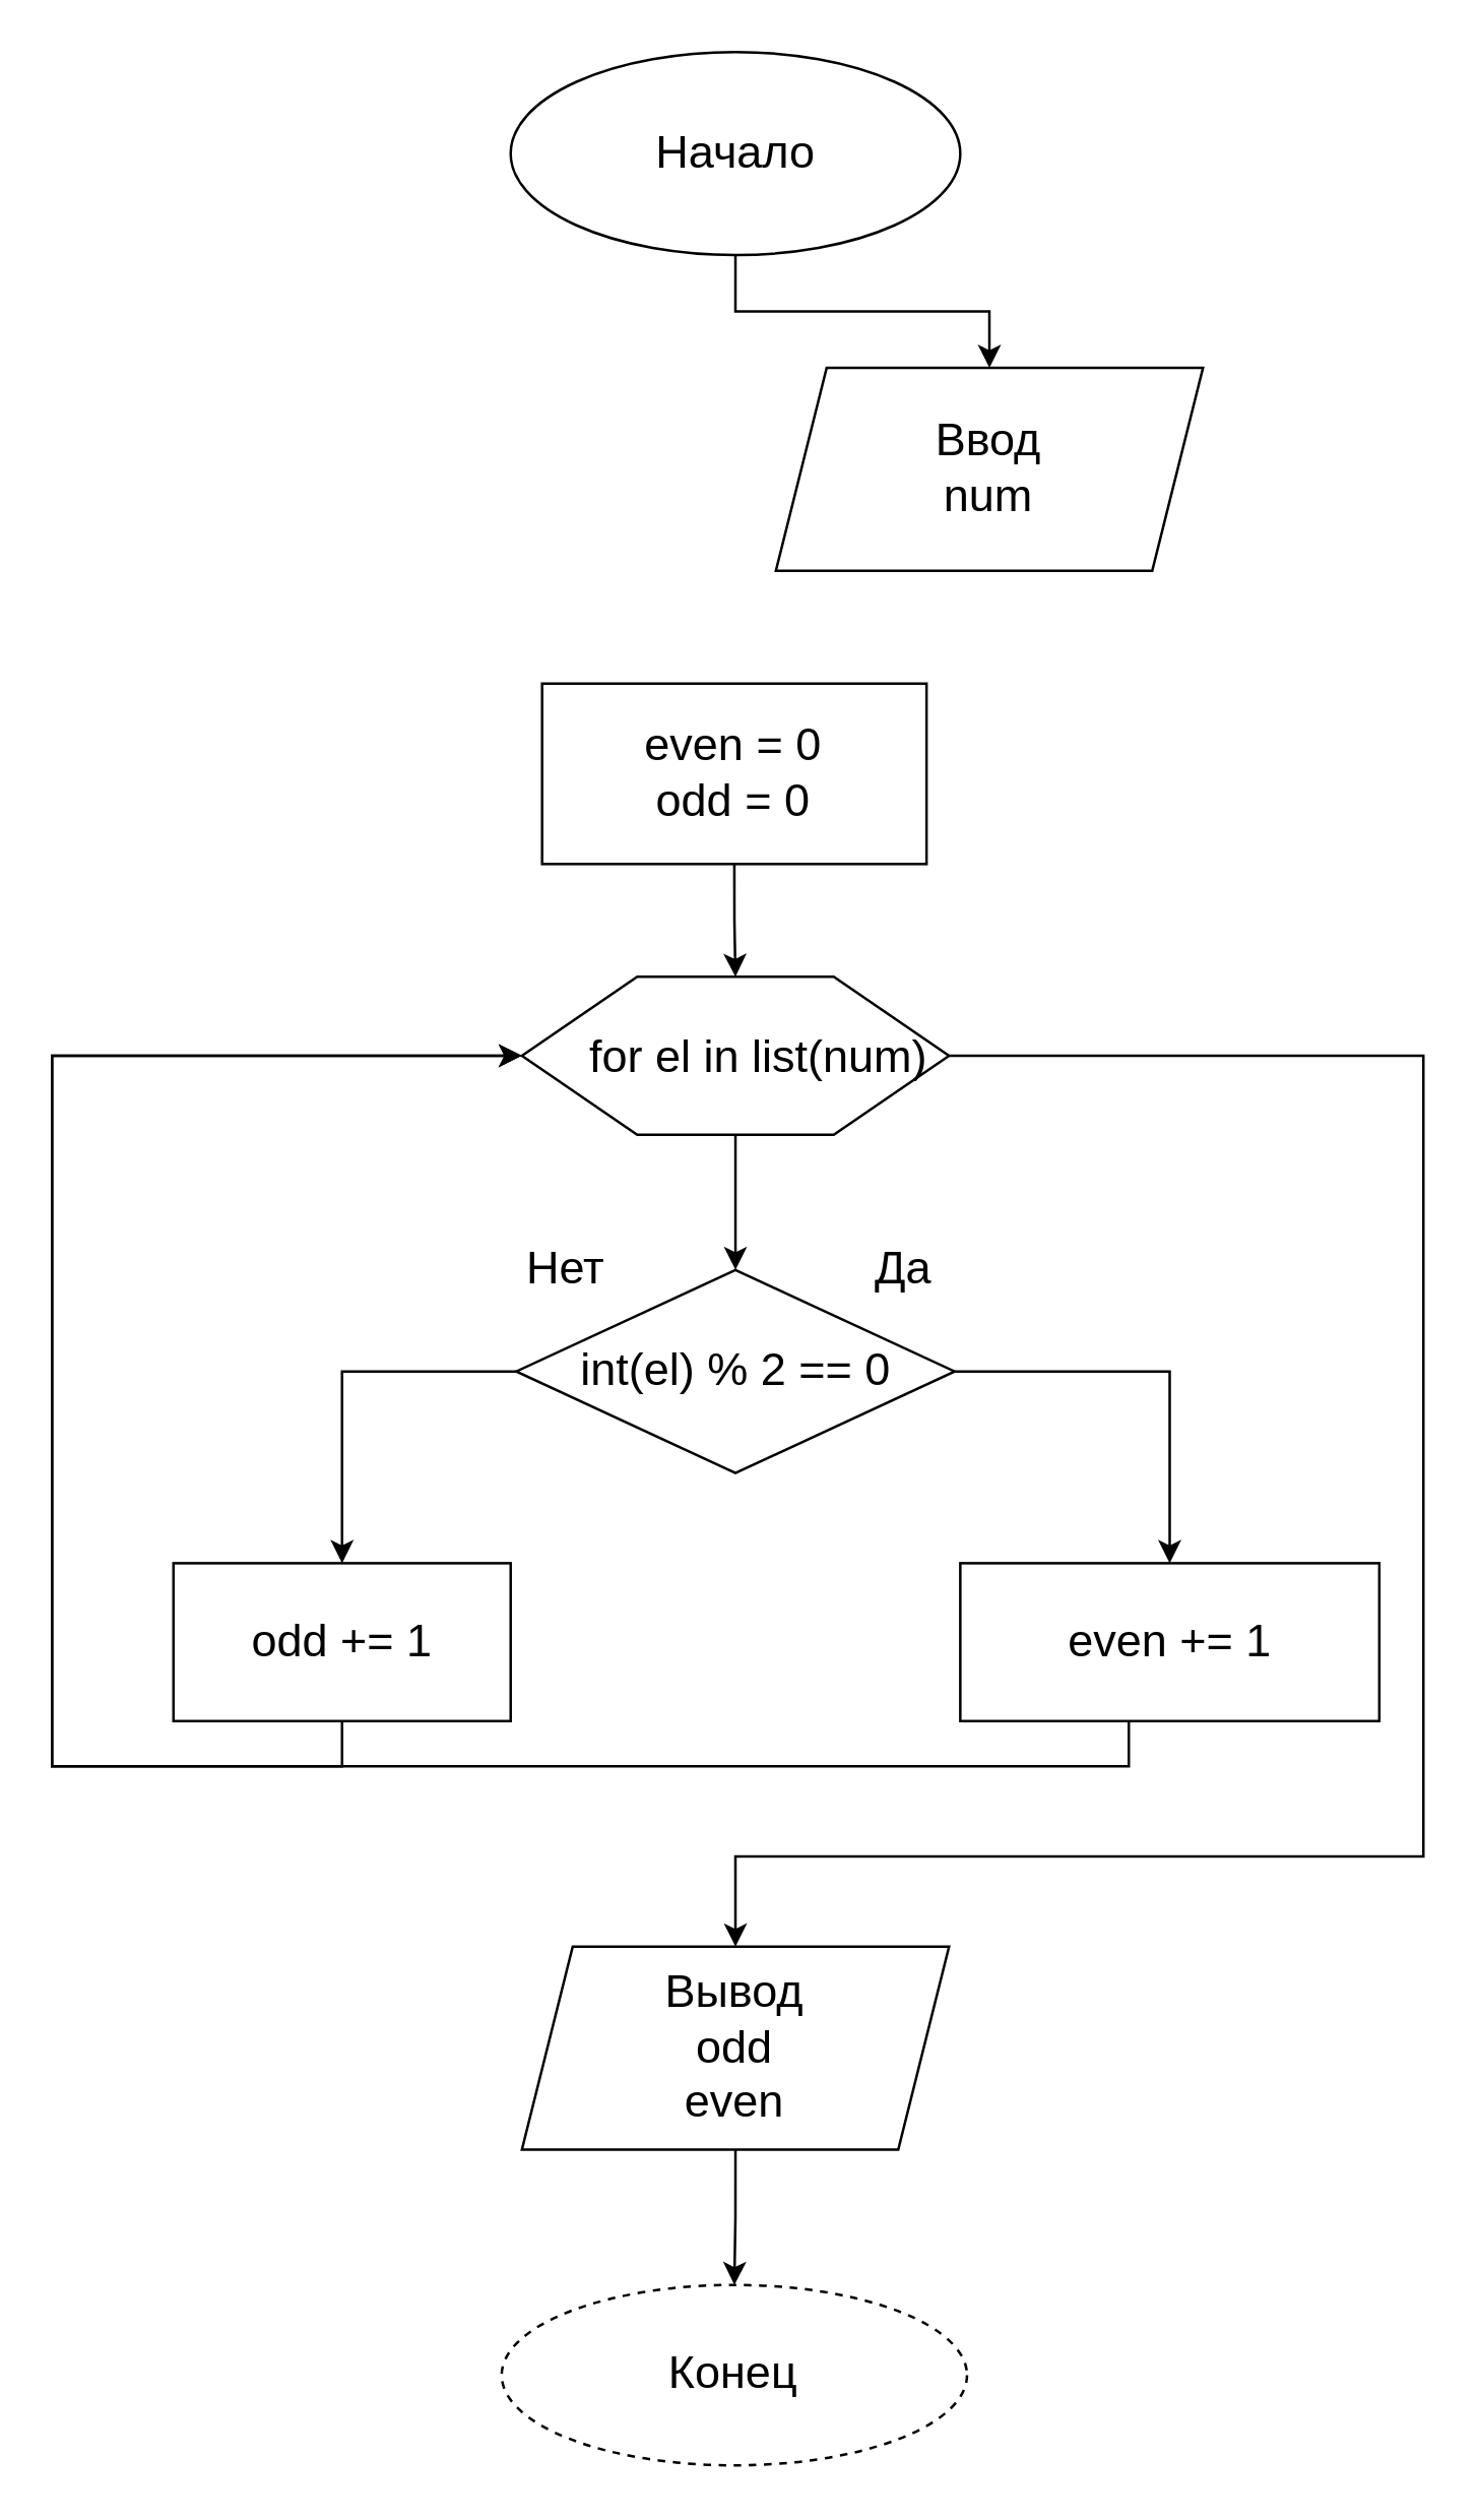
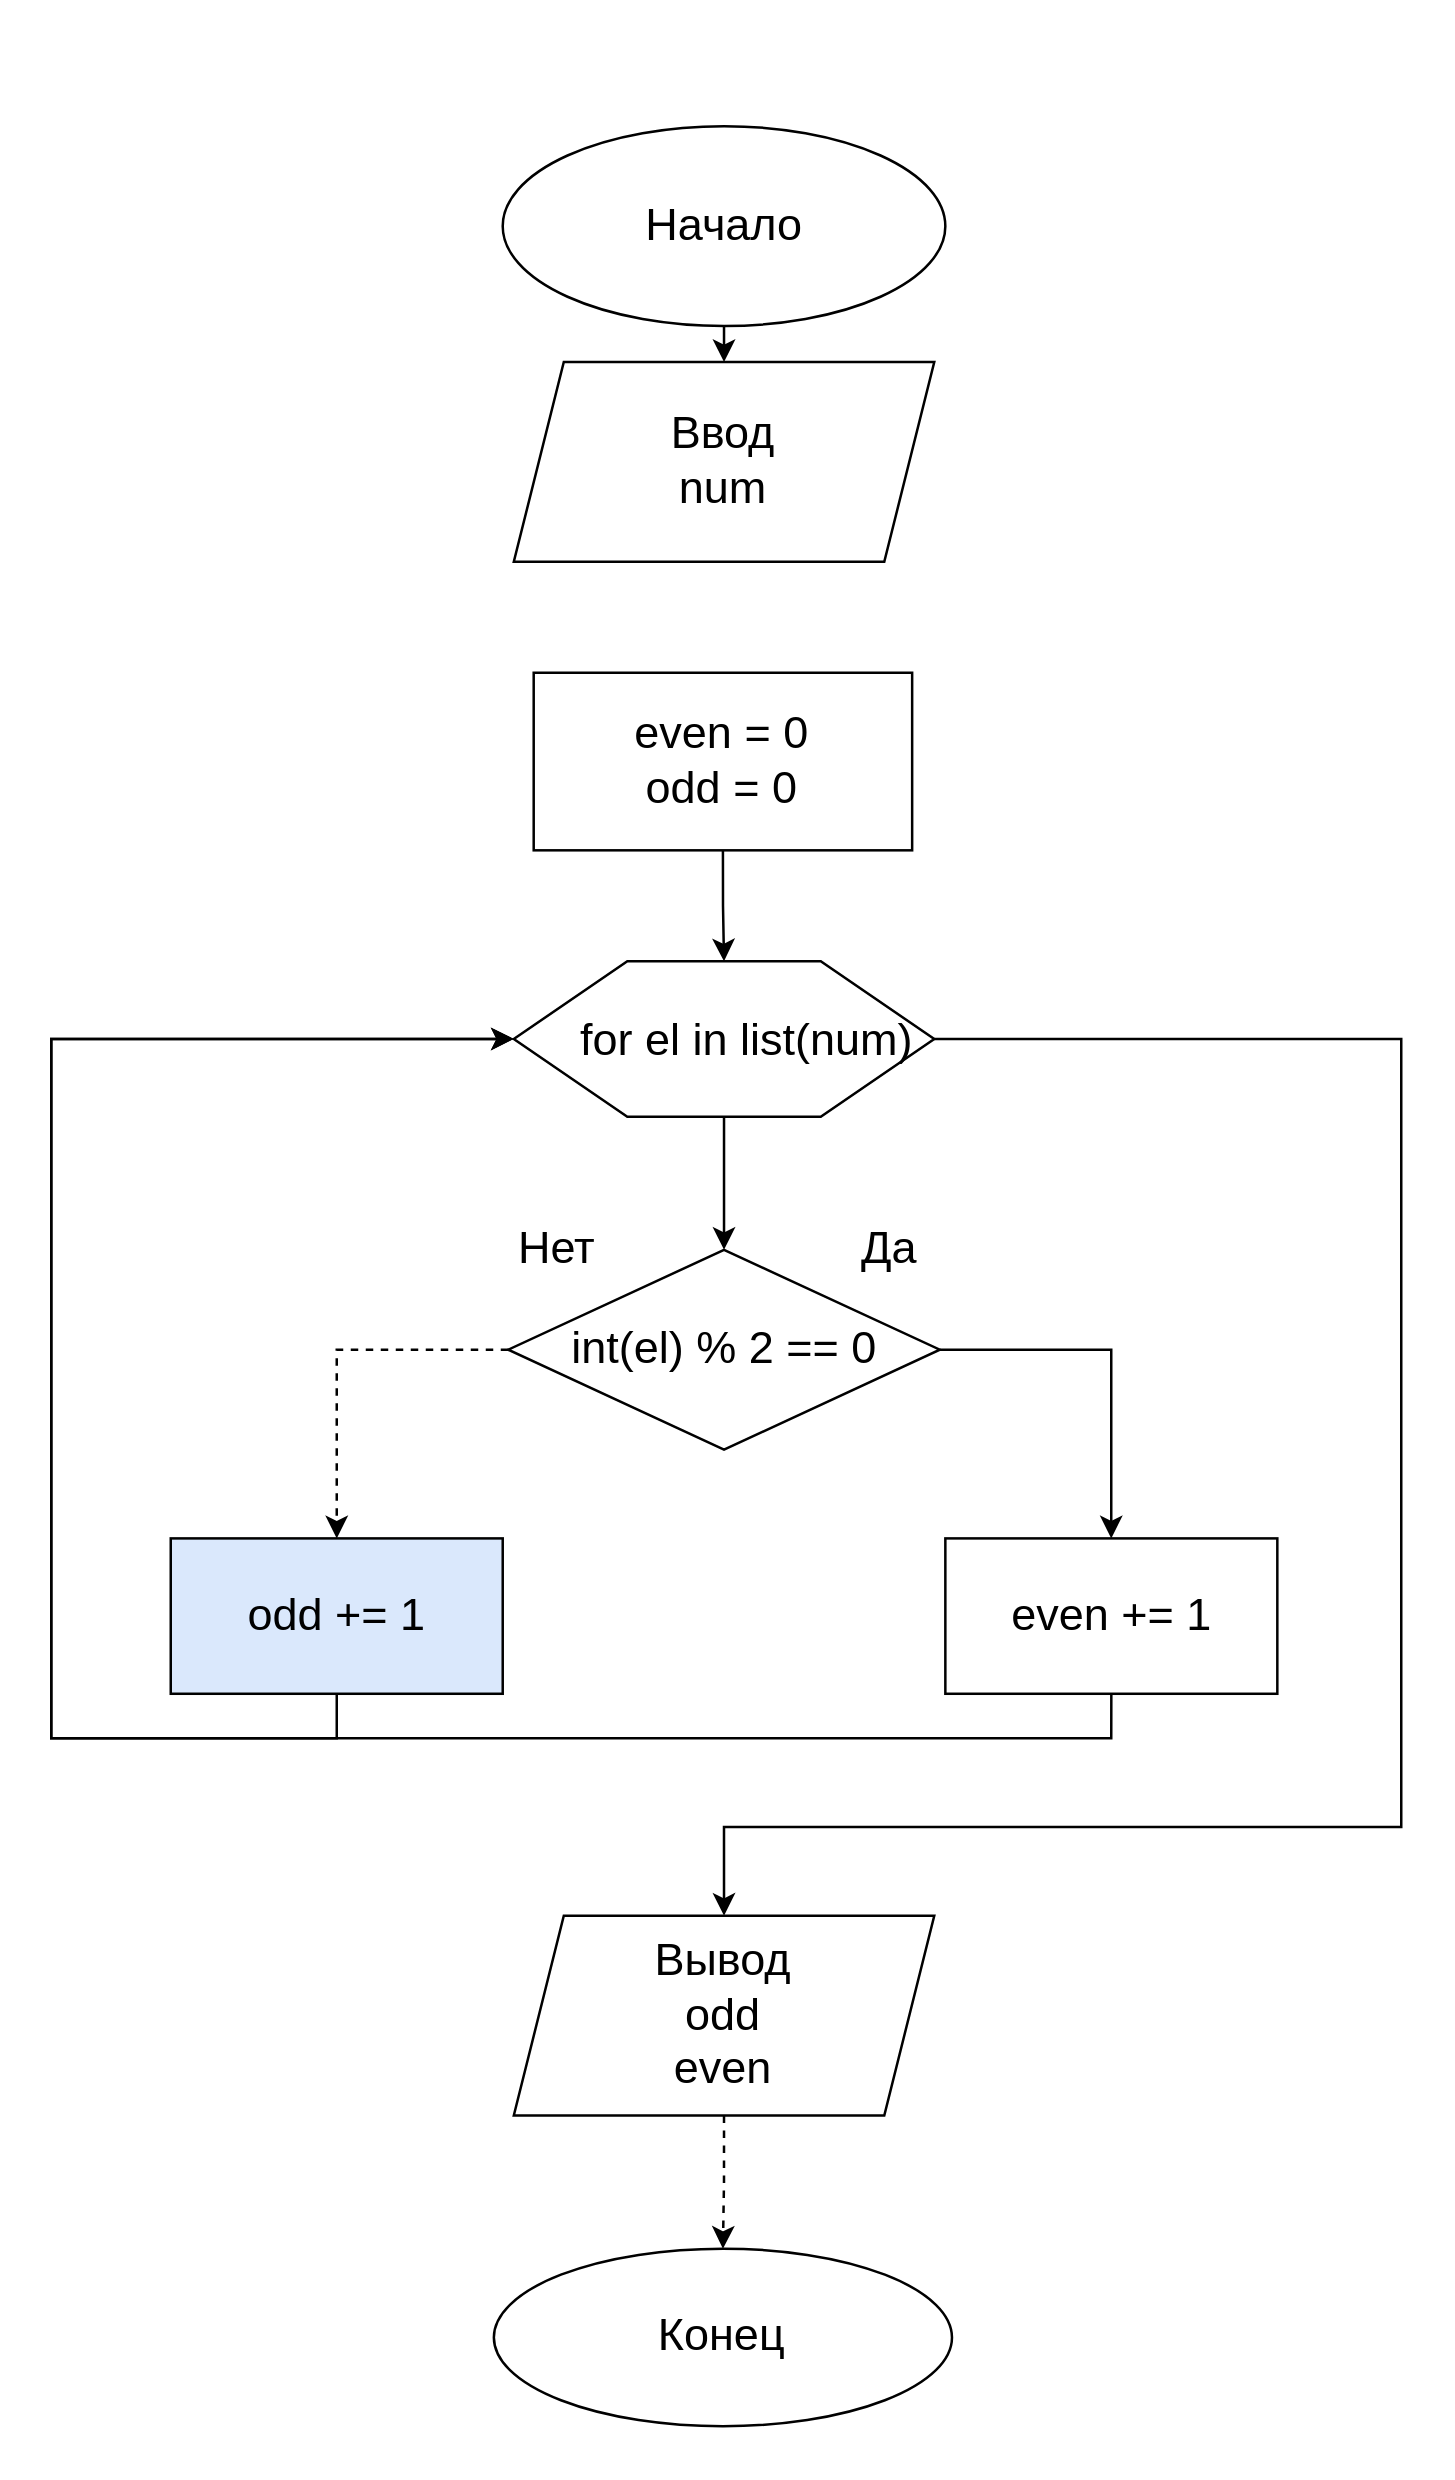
  <mxCell id="0" />
  <mxCell id="1" parent="0" />
  <mxCell id="2" value="" style="group" vertex="1" connectable="0" parent="1"><mxGeometry x="20" y="20" width="540" height="950" as="geometry" /></mxCell>
- <mxCell id="3" value="&lt;font style=&quot;font-size: 18px&quot;&gt;Начало&lt;/font&gt;" style="ellipse;whiteSpace=wrap;html=1;" parent="2" vertex="1"><mxGeometry x="180.59" width="177.049" height="79.907" as="geometry" /></mxCell>
- <mxCell id="4" value="Ввод&lt;br&gt;num" style="shape=parallelogram;perimeter=parallelogramPerimeter;whiteSpace=wrap;html=1;fixedSize=1;fontSize=18;" parent="2" vertex="1"><mxGeometry x="285.016" y="124.299" width="168.197" height="79.907" as="geometry" /></mxCell>
+ <mxCell id="3" value="&lt;font style=&quot;font-size: 18px&quot;&gt;Начало&lt;/font&gt;" style="ellipse;whiteSpace=wrap;html=1;" parent="2" vertex="1"><mxGeometry x="180.59" y="30" width="177.049" height="79.907" as="geometry" /></mxCell>
+ <mxCell id="4" value="Ввод&lt;br&gt;num" style="shape=parallelogram;perimeter=parallelogramPerimeter;whiteSpace=wrap;html=1;fixedSize=1;fontSize=18;" parent="2" vertex="1"><mxGeometry x="185.016" y="124.299" width="168.197" height="79.907" as="geometry" /></mxCell>
  <mxCell id="5" style="edgeStyle=orthogonalEdgeStyle;rounded=0;orthogonalLoop=1;jettySize=auto;html=1;exitX=0.5;exitY=1;exitDx=0;exitDy=0;entryX=0.5;entryY=0;entryDx=0;entryDy=0;" parent="2" source="3" target="4" edge="1"><mxGeometry relative="1" as="geometry" /></mxCell>
  <mxCell id="6" value="even = 0&lt;br&gt;odd = 0" style="rounded=0;whiteSpace=wrap;html=1;fontSize=18;" parent="2" vertex="1"><mxGeometry x="192.984" y="248.598" width="151.377" height="71.028" as="geometry" /></mxCell>
  <mxCell id="7" value="" style="group" parent="2" vertex="1" connectable="0"><mxGeometry x="185.016" y="364.019" width="168.197" height="62.15" as="geometry" /></mxCell>
  <mxCell id="8" value="" style="verticalLabelPosition=bottom;verticalAlign=top;html=1;shape=hexagon;perimeter=hexagonPerimeter2;arcSize=6;size=0.27;" parent="7" vertex="1"><mxGeometry width="168.197" height="62.15" as="geometry" /></mxCell>
  <mxCell id="9" value="&lt;font style=&quot;font-size: 18px&quot;&gt;for el in list(num)&lt;/font&gt;" style="text;html=1;align=center;verticalAlign=middle;resizable=0;points=[];autosize=1;strokeColor=none;fillColor=none;" parent="7" vertex="1"><mxGeometry x="17.705" y="22.196" width="150" height="20" as="geometry" /></mxCell>
  <mxCell id="10" style="edgeStyle=orthogonalEdgeStyle;rounded=0;orthogonalLoop=1;jettySize=auto;html=1;exitX=0.5;exitY=1;exitDx=0;exitDy=0;" edge="1" parent="2" source="6" target="8"><mxGeometry relative="1" as="geometry" /></mxCell>
  <mxCell id="11" value="" style="group" vertex="1" connectable="0" parent="2"><mxGeometry x="176.164" y="461.682" width="185.902" height="97.664" as="geometry" /></mxCell>
  <mxCell id="12" value="int(el) % 2 == 0" style="rhombus;whiteSpace=wrap;html=1;fontSize=18;" vertex="1" parent="11"><mxGeometry x="6.639" y="17.757" width="172.623" height="79.907" as="geometry" /></mxCell>
  <mxCell id="13" value="Нет&lt;span style=&quot;color: rgba(0 , 0 , 0 , 0) ; font-family: monospace ; font-size: 0px&quot;&gt;%3CmxGraphModel%3E%3Croot%3E%3CmxCell%20id%3D%220%22%2F%3E%3CmxCell%20id%3D%221%22%20parent%3D%220%22%2F%3E%3CmxCell%20id%3D%222%22%20value%3D%22%D0%92%D1%8B%D0%B2%D0%BE%D0%B4%26lt%3Bbr%26gt%3Bc%22%20style%3D%22shape%3Dparallelogram%3Bperimeter%3DparallelogramPerimeter%3BwhiteSpace%3Dwrap%3Bhtml%3D1%3BfixedSize%3D1%3BfontSize%3D18%3B%22%20vertex%3D%221%22%20parent%3D%221%22%3E%3CmxGeometry%20x%3D%2260%22%20y%3D%22680%22%20width%3D%22170%22%20height%3D%2270%22%20as%3D%22geometry%22%2F%3E%3C%2FmxCell%3E%3C%2Froot%3E%3C%2FmxGraphModel%3E&lt;/span&gt;" style="text;html=1;strokeColor=none;fillColor=none;align=center;verticalAlign=middle;whiteSpace=wrap;rounded=0;fontSize=18;" vertex="1" parent="11"><mxGeometry y="4.439" width="53.115" height="26.636" as="geometry" /></mxCell>
  <mxCell id="14" value="Да" style="text;html=1;strokeColor=none;fillColor=none;align=center;verticalAlign=middle;whiteSpace=wrap;rounded=0;fontSize=18;" vertex="1" parent="11"><mxGeometry x="132.787" width="53.115" height="35.514" as="geometry" /></mxCell>
  <mxCell id="15" style="edgeStyle=orthogonalEdgeStyle;rounded=0;orthogonalLoop=1;jettySize=auto;html=1;exitX=0.5;exitY=1;exitDx=0;exitDy=0;entryX=0.5;entryY=0;entryDx=0;entryDy=0;" edge="1" parent="2" source="8" target="12"><mxGeometry relative="1" as="geometry" /></mxCell>
  <mxCell id="16" style="edgeStyle=orthogonalEdgeStyle;rounded=0;orthogonalLoop=1;jettySize=auto;html=1;exitX=0.5;exitY=1;exitDx=0;exitDy=0;entryX=0;entryY=0.5;entryDx=0;entryDy=0;" edge="1" parent="2" source="17" target="8"><mxGeometry relative="1" as="geometry"><Array as="points"><mxPoint x="114.197" y="674.766" /><mxPoint y="674.766" /><mxPoint y="395.093" /></Array></mxGeometry></mxCell>
- <mxCell id="17" value="odd += 1" style="rounded=0;whiteSpace=wrap;html=1;fontSize=18;" vertex="1" parent="2"><mxGeometry x="47.803" y="594.86" width="132.787" height="62.15" as="geometry" /></mxCell>
+ <mxCell id="17" value="odd += 1" style="rounded=0;whiteSpace=wrap;html=1;fontSize=18;fillColor=#dae8fc;" vertex="1" parent="2"><mxGeometry x="47.803" y="594.86" width="132.787" height="62.15" as="geometry" /></mxCell>
  <mxCell id="18" style="edgeStyle=orthogonalEdgeStyle;rounded=0;orthogonalLoop=1;jettySize=auto;html=1;exitX=0.5;exitY=1;exitDx=0;exitDy=0;entryX=0;entryY=0.5;entryDx=0;entryDy=0;" edge="1" parent="2" source="19" target="8"><mxGeometry relative="1" as="geometry"><Array as="points"><mxPoint x="424.033" y="674.766" /><mxPoint y="674.766" /><mxPoint y="395.093" /></Array></mxGeometry></mxCell>
- <mxCell id="19" value="even += 1" style="rounded=0;whiteSpace=wrap;html=1;fontSize=18;" vertex="1" parent="2"><mxGeometry x="357.639" y="594.86" width="165" height="62.15" as="geometry" /></mxCell>
- <mxCell id="20" style="edgeStyle=orthogonalEdgeStyle;rounded=0;orthogonalLoop=1;jettySize=auto;html=1;exitX=0;exitY=0.5;exitDx=0;exitDy=0;entryX=0.5;entryY=0;entryDx=0;entryDy=0;" edge="1" parent="2" source="12" target="17"><mxGeometry relative="1" as="geometry" /></mxCell>
+ <mxCell id="19" value="even += 1" style="rounded=0;whiteSpace=wrap;html=1;fontSize=18;" vertex="1" parent="2"><mxGeometry x="357.639" y="594.86" width="132.787" height="62.15" as="geometry" /></mxCell>
+ <mxCell id="20" style="edgeStyle=orthogonalEdgeStyle;rounded=0;orthogonalLoop=1;jettySize=auto;html=1;exitX=0;exitY=0.5;exitDx=0;exitDy=0;entryX=0.5;entryY=0;entryDx=0;entryDy=0;dashed=1;" edge="1" parent="2" source="12" target="17"><mxGeometry relative="1" as="geometry" /></mxCell>
  <mxCell id="21" style="edgeStyle=orthogonalEdgeStyle;rounded=0;orthogonalLoop=1;jettySize=auto;html=1;exitX=1;exitY=0.5;exitDx=0;exitDy=0;" edge="1" parent="2" source="12" target="19"><mxGeometry relative="1" as="geometry" /></mxCell>
  <mxCell id="22" value="Вывод&lt;br&gt;odd&lt;br&gt;even" style="shape=parallelogram;perimeter=parallelogramPerimeter;whiteSpace=wrap;html=1;fixedSize=1;fontSize=18;" vertex="1" parent="2"><mxGeometry x="185.016" y="745.794" width="168.197" height="79.907" as="geometry" /></mxCell>
- <mxCell id="23" value="&lt;font style=&quot;font-size: 18px&quot;&gt;Конец&lt;/font&gt;" style="ellipse;whiteSpace=wrap;html=1;dashed=1;" vertex="1" parent="2"><mxGeometry x="177.049" y="878.972" width="183.246" height="71.028" as="geometry" /></mxCell>
- <mxCell id="24" style="edgeStyle=orthogonalEdgeStyle;rounded=0;orthogonalLoop=1;jettySize=auto;html=1;exitX=0.5;exitY=1;exitDx=0;exitDy=0;entryX=0.5;entryY=0;entryDx=0;entryDy=0;" edge="1" parent="2" source="22" target="23"><mxGeometry relative="1" as="geometry" /></mxCell>
+ <mxCell id="23" value="&lt;font style=&quot;font-size: 18px&quot;&gt;Конец&lt;/font&gt;" style="ellipse;whiteSpace=wrap;html=1;" vertex="1" parent="2"><mxGeometry x="177.049" y="878.972" width="183.246" height="71.028" as="geometry" /></mxCell>
+ <mxCell id="24" style="edgeStyle=orthogonalEdgeStyle;rounded=0;orthogonalLoop=1;jettySize=auto;html=1;exitX=0.5;exitY=1;exitDx=0;exitDy=0;entryX=0.5;entryY=0;entryDx=0;entryDy=0;dashed=1;" edge="1" parent="2" source="22" target="23"><mxGeometry relative="1" as="geometry" /></mxCell>
  <mxCell id="25" style="edgeStyle=orthogonalEdgeStyle;rounded=0;orthogonalLoop=1;jettySize=auto;html=1;exitX=1;exitY=0.5;exitDx=0;exitDy=0;entryX=0.5;entryY=0;entryDx=0;entryDy=0;" edge="1" parent="2" source="8" target="22"><mxGeometry relative="1" as="geometry"><Array as="points"><mxPoint x="540" y="395.093" /><mxPoint x="540" y="710.28" /><mxPoint x="269.115" y="710.28" /></Array></mxGeometry></mxCell>
